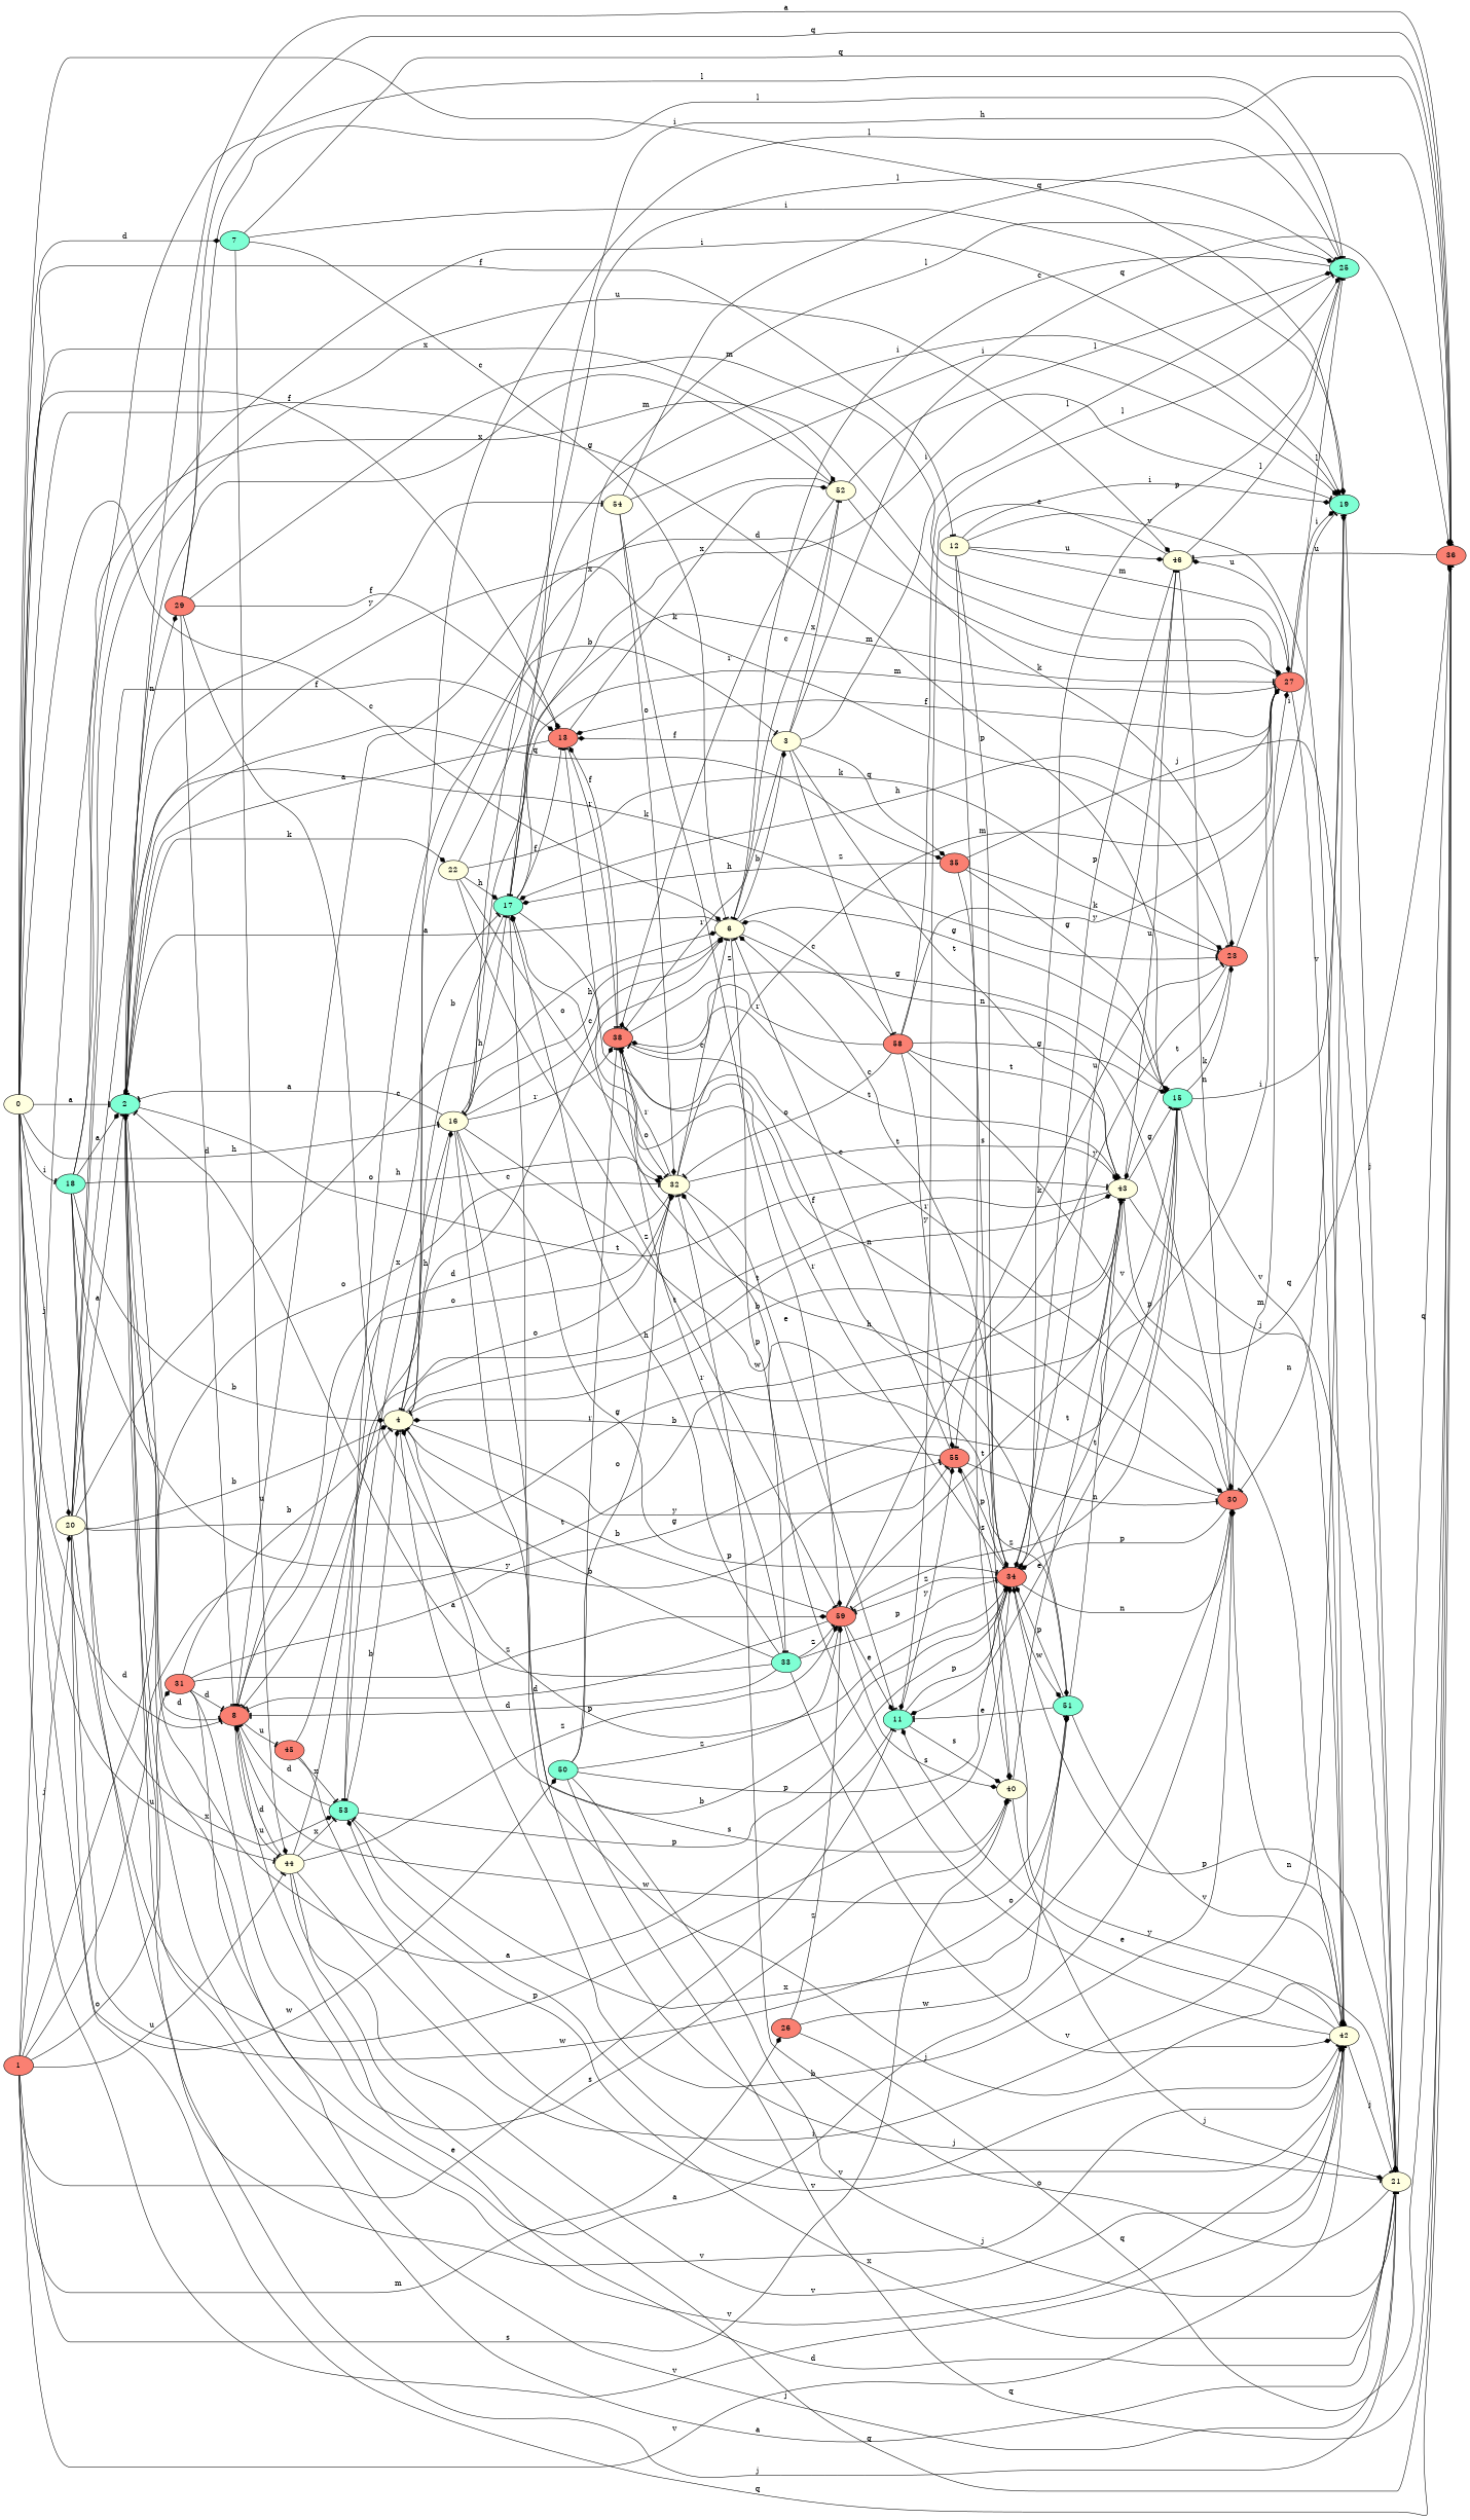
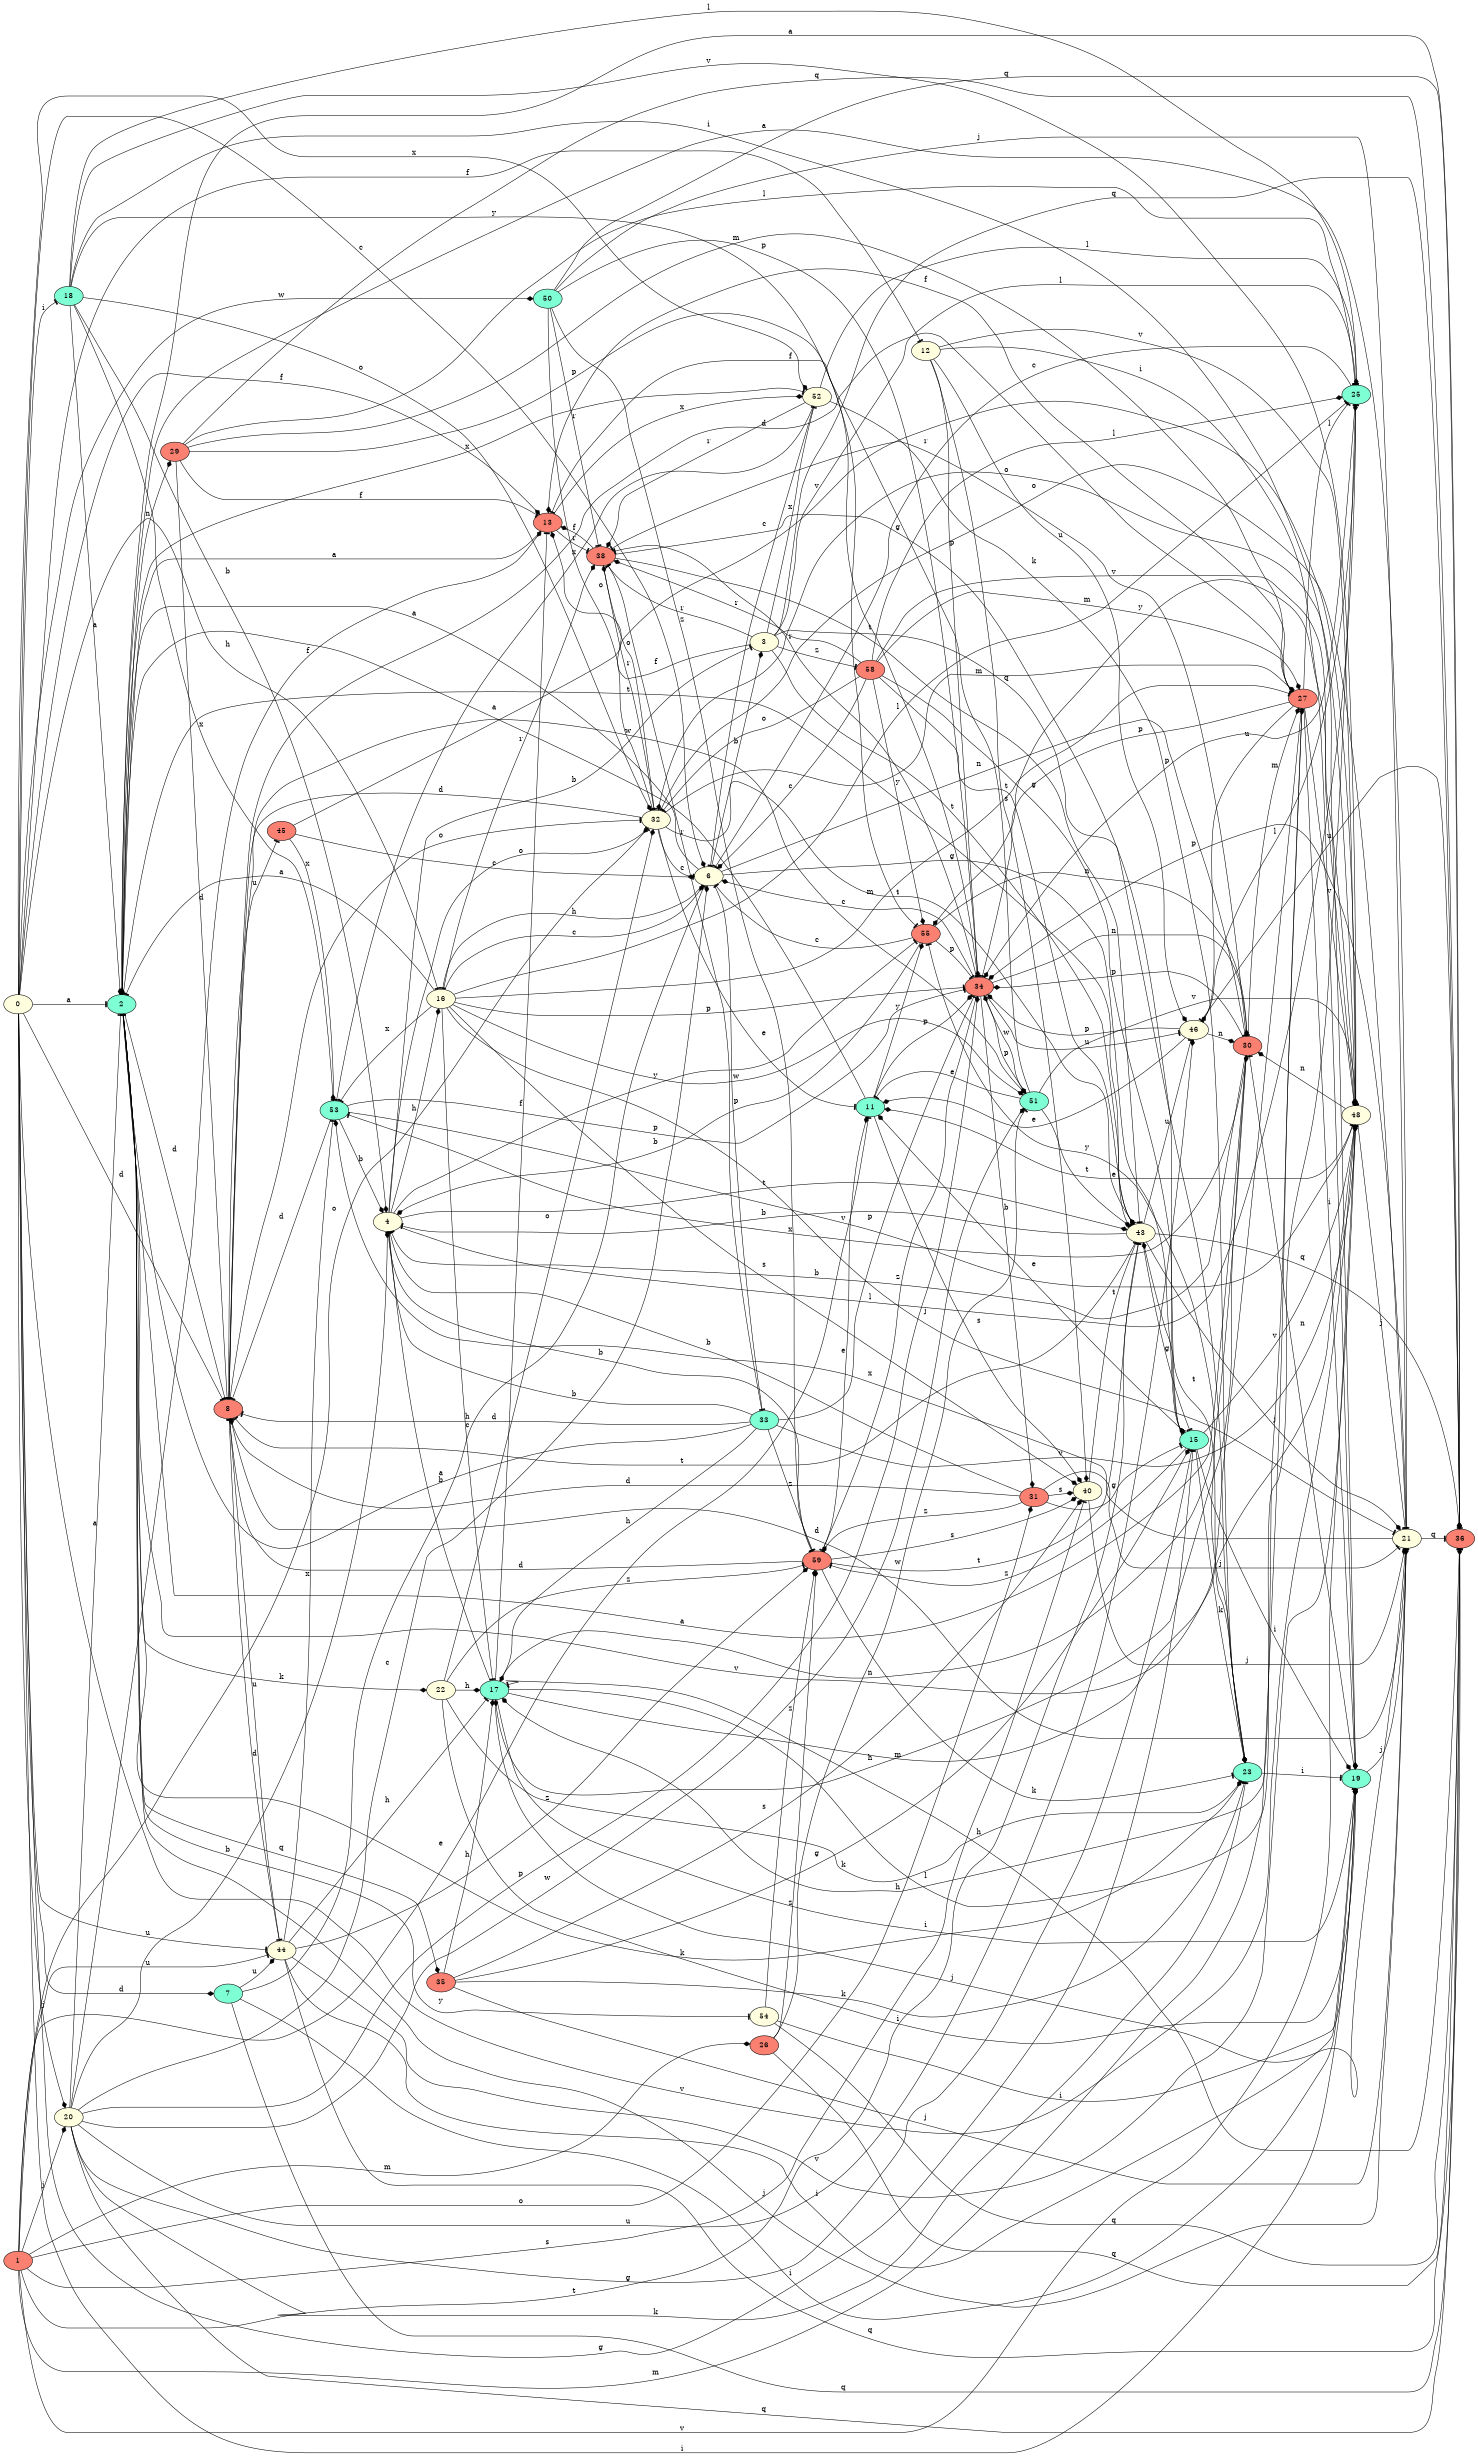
  strict digraph {
    rankdir=LR
    node [fillcolor=lightyellow style=filled]
    edge [arrowhead=tee]
    2 [fillcolor=aquamarine]
    0
    6
    7 [fillcolor=aquamarine]
    8 [fillcolor=salmon]
    12
    13 [fillcolor=salmon]
    15 [fillcolor=aquamarine]
    16
    18 [fillcolor=aquamarine]
    19 [fillcolor=aquamarine]
    20
    44
-   48 [label=42]
+   48
    50 [fillcolor=aquamarine]
    52
    43
    21
    22
-   23 [fillcolor=salmon]
+   23 [fillcolor=aquamarine]
    29 [fillcolor=salmon]
    35 [fillcolor=salmon]
    54
    3
    30 [fillcolor=salmon]
    33 [fillcolor=aquamarine]
    36 [fillcolor=salmon]
    32
    45 [fillcolor=salmon]
    51 [fillcolor=aquamarine]
    27 [fillcolor=salmon]
    40
    34 [fillcolor=salmon]
    46
    38 [fillcolor=salmon]
    11 [fillcolor=aquamarine]
    59 [fillcolor=salmon]
    25 [fillcolor=aquamarine]
    17 [fillcolor=aquamarine]
    53 [fillcolor=aquamarine]
    4
    55 [fillcolor=salmon]
    1 [fillcolor=salmon]
    26 [fillcolor=salmon]
    31 [fillcolor=salmon]
    58 [fillcolor=salmon]
    2 -> 8 [label=d]
    2 -> 48 [label=v]
    2 -> 52 [label=x]
    2 -> 43 [label=t]
    2 -> 21 [label=j]
    2 -> 22 [arrowhead=diamond label=k]
    2 -> 23 [label=k]
    2 -> 29 [arrowhead=diamond label=n]
    2 -> 35 [arrowhead=diamond label=q]
    2 -> 54 [label=y]
    0 -> 2 [label=a]
    0 -> 6 [arrowhead=diamond label=c]
    0 -> 7 [arrowhead=diamond label=d]
    0 -> 8 [label=d]
    0 -> 12 [label=f]
    0 -> 13 [arrowhead=diamond label=f]
    0 -> 15 [label=g]
    0 -> 16 [label=h]
    0 -> 18 [label=i]
    0 -> 19 [arrowhead=diamond label=i]
    0 -> 20 [arrowhead=diamond label=j]
    0 -> 44 [label=u]
    0 -> 48 [arrowhead=diamond label=v]
    0 -> 50 [arrowhead=diamond label=w]
    0 -> 52 [arrowhead=diamond label=x]
    6 -> 2 [label=a]
    6 -> 15 [label=g]
    6 -> 16 [label=h]
    6 -> 3 [arrowhead=diamond label=b]
    6 -> 30 [label=n]
    6 -> 33 [label=p]
    7 -> 6 [label=c]
    7 -> 19 [arrowhead=diamond label=i]
    7 -> 44 [arrowhead=diamond label=u]
    7 -> 36 [label=q]
    8 -> 44 [label=u]
    8 -> 32 [label=o]
    8 -> 45 [label=u]
    8 -> 51 [arrowhead=diamond label=w]
    12 -> 19 [arrowhead=diamond label=i]
    12 -> 48 [label=v]
-   12 -> 27 [arrowhead=diamond label=m]
    12 -> 40 [arrowhead=diamond label=s]
    12 -> 34 [arrowhead=diamond label=p]
    12 -> 46 [arrowhead=diamond label=u]
    13 -> 2 [label=a]
    13 -> 52 [arrowhead=diamond label=x]
    13 -> 38 [label=r]
    15 -> 19 [arrowhead=diamond label=i]
    15 -> 48 [label=v]
    15 -> 23 [arrowhead=diamond label=k]
    15 -> 11 [arrowhead=diamond label=e]
    15 -> 59 [label=z]
    16 -> 2 [label=a]
    16 -> 6 [arrowhead=diamond label=c]
    16 -> 21 [label=j]
    16 -> 51 [arrowhead=diamond label=w]
    16 -> 27 [label=m]
    16 -> 40 [arrowhead=diamond label=s]
    16 -> 34 [label=p]
    16 -> 38 [arrowhead=diamond label=r]
    16 -> 25 [label=l]
    16 -> 17 [label=h]
    16 -> 53 [label=x]
    18 -> 2 [arrowhead=diamond label=a]
    18 -> 19 [arrowhead=diamond label=i]
    18 -> 48 [arrowhead=diamond label=v]
    18 -> 32 [arrowhead=diamond label=o]
    18 -> 25 [label=l]
    18 -> 53 [arrowhead=diamond label=x]
    18 -> 4 [arrowhead=diamond label=b]
    18 -> 55 [label=y]
    19 -> 21 [arrowhead=diamond label=j]
    19 -> 30 [label=n]
    20 -> 2 [label=a]
    20 -> 6 [arrowhead=diamond label=c]
    20 -> 13 [arrowhead=diamond label=f]
    20 -> 15 [label=g]
    20 -> 23 [label=k]
    20 -> 36 [label=q]
    20 -> 51 [arrowhead=diamond label=w]
    20 -> 34 [arrowhead=diamond label=p]
    20 -> 46 [arrowhead=diamond label=u]
    20 -> 4 [arrowhead=diamond label=b]
    44 -> 8 [label=d]
    44 -> 19 [label=i]
    44 -> 48 [label=v]
    44 -> 36 [label=q]
    44 -> 59 [arrowhead=diamond label=z]
    44 -> 17 [label=h]
    44 -> 53 [label=x]
    48 -> 21 [label=j]
    48 -> 30 [arrowhead=diamond label=n]
    48 -> 32 [arrowhead=diamond label=o]
    48 -> 11 [arrowhead=diamond label=e]
    48 -> 55 [arrowhead=diamond label=y]
    50 -> 21 [label=j]
    50 -> 36 [label=q]
    50 -> 32 [label=o]
    50 -> 34 [label=p]
    50 -> 38 [label=r]
    50 -> 59 [label=z]
    52 -> 6 [label=c]
    52 -> 23 [arrowhead=diamond label=k]
    52 -> 38 [arrowhead=diamond label=r]
    52 -> 25 [arrowhead=diamond label=l]
    52 -> 53 [label=x]
    43 -> 8 [label=t]
    43 -> 15 [label=g]
    43 -> 21 [arrowhead=diamond label=j]
    43 -> 36 [arrowhead=diamond label=q]
    43 -> 46 [label=u]
    43 -> 4 [label=b]
    21 -> 2 [arrowhead=diamond label=a]
    21 -> 8 [arrowhead=diamond label=d]
    21 -> 36 [label=q]
    21 -> 32 [label=o]
    21 -> 34 [arrowhead=diamond label=p]
    21 -> 53 [arrowhead=diamond label=x]
    22 -> 19 [arrowhead=diamond label=i]
    22 -> 23 [arrowhead=diamond label=k]
    22 -> 32 [arrowhead=diamond label=o]
    22 -> 59 [label=z]
    22 -> 17 [arrowhead=diamond label=h]
    23 -> 19 [label=i]
    23 -> 43 [arrowhead=diamond label=t]
    23 -> 55 [label=y]
    29 -> 8 [label=d]
    29 -> 13 [label=f]
    29 -> 36 [arrowhead=diamond label=q]
    29 -> 27 [label=m]
    29 -> 34 [label=p]
    29 -> 25 [label=l]
    35 -> 15 [arrowhead=diamond label=g]
    35 -> 21 [label=j]
    35 -> 23 [label=k]
    35 -> 40 [arrowhead=diamond label=s]
    35 -> 17 [arrowhead=diamond label=h]
    54 -> 19 [arrowhead=diamond label=i]
    54 -> 36 [arrowhead=diamond label=q]
-   54 -> 32 [arrowhead=diamond label=o]
    54 -> 59 [arrowhead=diamond label=z]
    3 -> 13 [arrowhead=diamond label=f]
    3 -> 52 [label=x]
    3 -> 43 [label=t]
-   3 -> 35 [arrowhead=diamond label=q]
+   3 -> 23 [arrowhead=diamond label=q]
    3 -> 36 [arrowhead=diamond label=q]
    3 -> 38 [label=r]
    3 -> 25 [label=l]
    3 -> 58 [label=z]
    30 -> 2 [label=a]
    30 -> 27 [arrowhead=diamond label=m]
    30 -> 34 [arrowhead=diamond label=p]
    30 -> 38 [label=r]
    30 -> 17 [arrowhead=diamond label=h]
    30 -> 53 [label=x]
    30 -> 4 [label=b]
    33 -> 2 [label=a]
    33 -> 8 [label=d]
    33 -> 48 [arrowhead=diamond label=v]
    33 -> 34 [label=p]
    33 -> 38 [label=r]
    33 -> 59 [label=z]
    33 -> 17 [arrowhead=diamond label=h]
    33 -> 4 [label=b]
    36 -> 2 [arrowhead=diamond label=a]
    36 -> 46 [label=u]
    36 -> 17 [label=h]
    32 -> 6 [label=c]
    32 -> 8 [label=d]
    32 -> 43 [arrowhead=diamond label=t]
    32 -> 27 [arrowhead=diamond label=m]
    32 -> 38 [arrowhead=diamond label=r]
    32 -> 11 [label=e]
    45 -> 6 [arrowhead=diamond label=c]
    45 -> 48 [label=v]
    45 -> 53 [label=x]
    51 -> 13 [label=f]
    51 -> 48 [label=v]
    51 -> 43 [arrowhead=diamond label=t]
    51 -> 34 [arrowhead=diamond label=p]
    51 -> 11 [label=e]
    27 -> 8 [label=d]
    27 -> 13 [arrowhead=diamond label=f]
    27 -> 19 [arrowhead=diamond label=i]
    27 -> 48 [arrowhead=diamond label=v]
    27 -> 34 [label=p]
    27 -> 46 [arrowhead=diamond label=u]
    27 -> 25 [label=l]
    27 -> 17 [arrowhead=diamond label=h]
    40 -> 43 [label=t]
    40 -> 21 [arrowhead=diamond label=j]
    34 -> 6 [arrowhead=diamond label=c]
    34 -> 30 [arrowhead=diamond label=n]
    34 -> 51 [arrowhead=diamond label=w]
    34 -> 46 [label=u]
    34 -> 38 [label=r]
    34 -> 59 [label=z]
-   34 -> 4 [arrowhead=diamond label=b]
+   34 -> 31 [arrowhead=diamond label=b]
    46 -> 30 [arrowhead=diamond label=n]
    46 -> 34 [arrowhead=diamond label=p]
    46 -> 11 [arrowhead=diamond label=e]
    46 -> 25 [label=l]
    38 -> 13 [arrowhead=diamond label=f]
    38 -> 15 [arrowhead=diamond label=g]
    38 -> 43 [label=t]
    38 -> 32 [label=o]
    11 -> 2 [label=a]
    11 -> 40 [arrowhead=diamond label=s]
    11 -> 34 [arrowhead=diamond label=p]
    11 -> 55 [arrowhead=diamond label=y]
    59 -> 8 [label=d]
    59 -> 43 [label=t]
    59 -> 23 [label=k]
    59 -> 40 [arrowhead=diamond label=s]
    59 -> 11 [arrowhead=diamond label=e]
    59 -> 4 [label=b]
    25 -> 6 [label=c]
    25 -> 34 [arrowhead=diamond label=p]
    17 -> 13 [label=f]
    17 -> 19 [label=i]
    17 -> 21 [label=j]
    17 -> 30 [arrowhead=diamond label=n]
    17 -> 27 [label=m]
    17 -> 25 [arrowhead=diamond label=l]
    17 -> 4 [label=b]
    53 -> 8 [label=d]
    53 -> 48 [label=v]
    53 -> 34 [label=p]
    53 -> 4 [arrowhead=diamond label=b]
    4 -> 16 [arrowhead=diamond label=h]
    4 -> 43 [arrowhead=diamond label=t]
    4 -> 3 [label=b]
    4 -> 32 [arrowhead=diamond label=o]
    4 -> 25 [label=l]
    4 -> 55 [label=y]
    55 -> 6 [label=c]
    55 -> 30 [label=n]
    55 -> 34 [label=p]
    55 -> 4 [arrowhead=diamond label=b]
    1 -> 20 [arrowhead=diamond label=j]
    1 -> 44 [label=u]
    1 -> 48 [label=v]
    1 -> 43 [label=t]
    1 -> 32 [label=o]
    1 -> 27 [arrowhead=diamond label=m]
    1 -> 40 [label=s]
    1 -> 11 [label=e]
    1 -> 26 [arrowhead=diamond label=m]
    1 -> 31 [arrowhead=diamond label=o]
    26 -> 36 [label=q]
    26 -> 51 [label=w]
    26 -> 59 [arrowhead=diamond label=z]
    31 -> 8 [label=d]
    31 -> 15 [label=g]
    31 -> 21 [label=j]
    31 -> 40 [arrowhead=diamond label=s]
    31 -> 59 [arrowhead=diamond label=z]
    31 -> 4 [label=b]
    58 -> 6 [arrowhead=diamond label=c]
    58 -> 15 [arrowhead=diamond label=g]
    58 -> 48 [arrowhead=diamond label=v]
    58 -> 43 [arrowhead=diamond label=t]
    58 -> 32 [label=o]
-   58 -> 27 [arrowhead=diamond label=y]
+   58 -> 27 [arrowhead=diamond label=m]
    58 -> 38 [arrowhead=diamond label=r]
    58 -> 25 [arrowhead=diamond label=l]
    58 -> 55 [arrowhead=diamond label=y]
  }
